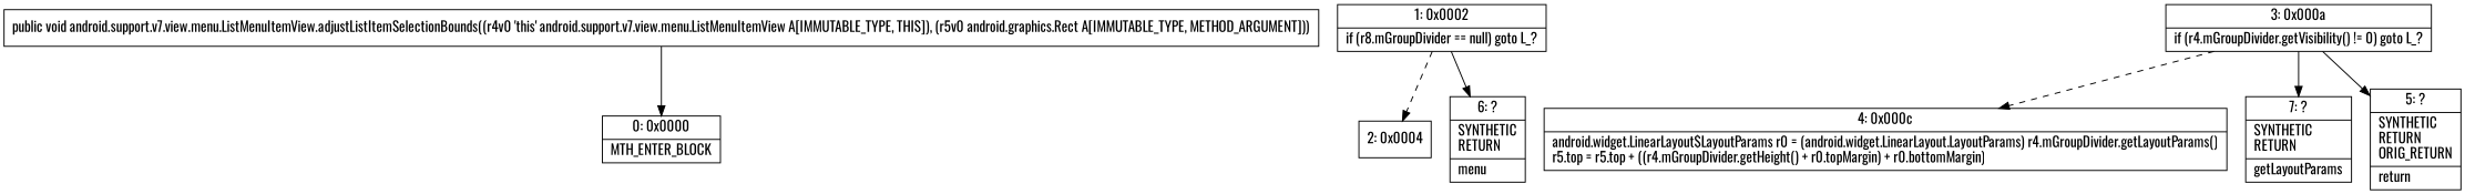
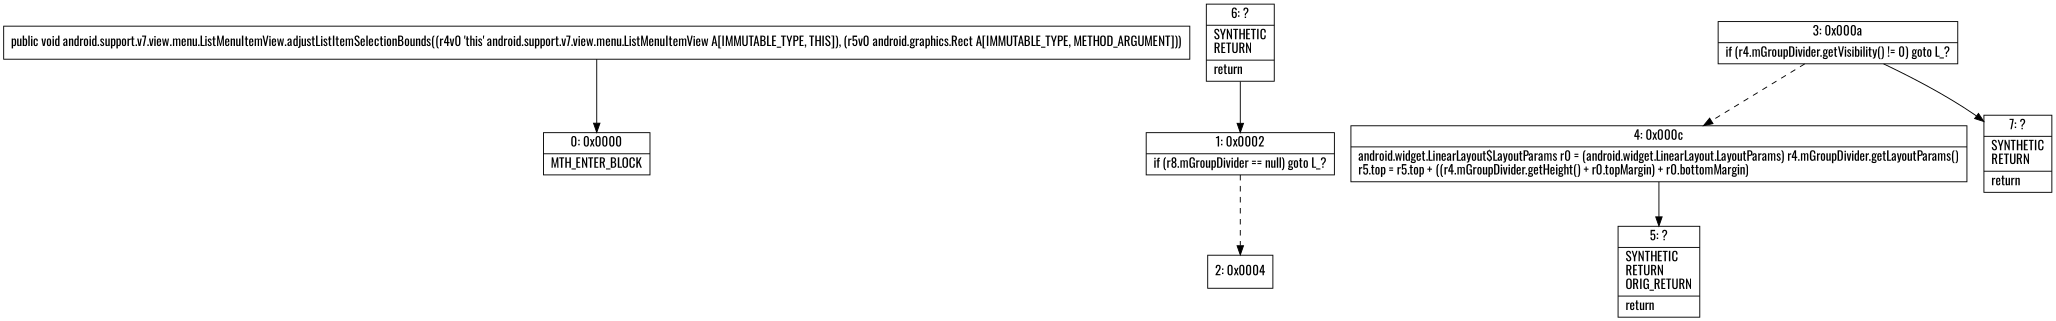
  digraph {
    fontname=Oswald
    node [fontname=Oswald shape=record]
    edge [fontname=Oswald]
    n1 [label="{0\:\ 0x0000|MTH_ENTER_BLOCK\l}"]
    n2 [label="{1\:\ 0x0002|if (r8.mGroupDivider == null) goto L_?\l}"]
    n3 [label="{2\:\ 0x0004}"]
-   n4 [label="{6\:\ ?|SYNTHETIC\lRETURN\l|menu\l}"]
+   n4 [label="{6\:\ ?|SYNTHETIC\lRETURN\l|return\l}"]
    n5 [label="{3\:\ 0x000a|if (r4.mGroupDivider.getVisibility() != 0) goto L_?\l}"]
    n6 [label="{4\:\ 0x000c|android.widget.LinearLayout$LayoutParams r0 = (android.widget.LinearLayout.LayoutParams) r4.mGroupDivider.getLayoutParams()\lr5.top = r5.top + ((r4.mGroupDivider.getHeight() + r0.topMargin) + r0.bottomMargin)\l}"]
-   n7 [label="{7\:\ ?|SYNTHETIC\lRETURN\l|getLayoutParams\l}"]
+   n7 [label="{7\:\ ?|SYNTHETIC\lRETURN\l|return\l}"]
    n8 [label="{5\:\ ?|SYNTHETIC\lRETURN\lORIG_RETURN\l|return\l}"]
    n9 [label="{public void android.support.v7.view.menu.ListMenuItemView.adjustListItemSelectionBounds((r4v0 'this' android.support.v7.view.menu.ListMenuItemView A[IMMUTABLE_TYPE, THIS]), (r5v0 android.graphics.Rect A[IMMUTABLE_TYPE, METHOD_ARGUMENT])) }"]
    n2 -> n3 [style=dashed]
-   n2 -> n4
+   n4 -> n2
    n5 -> n6 [style=dashed]
    n5 -> n7
-   n5 -> n8
+   n6 -> n8
    n9 -> n1
  }
